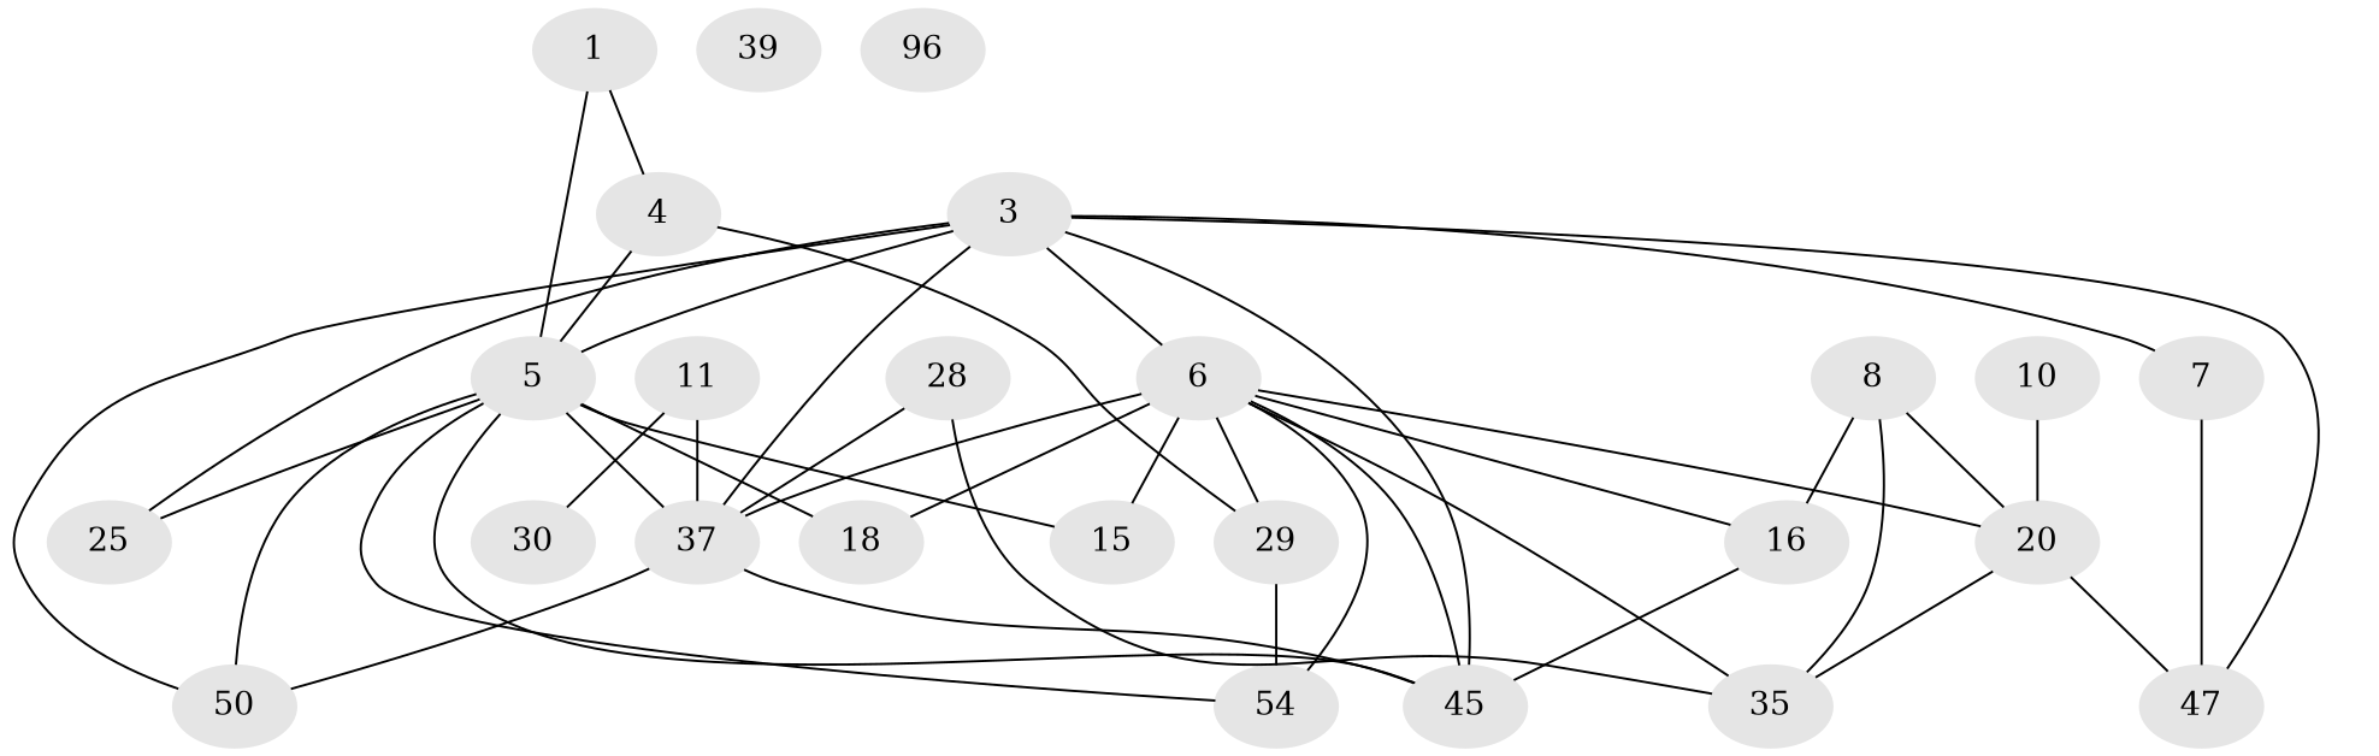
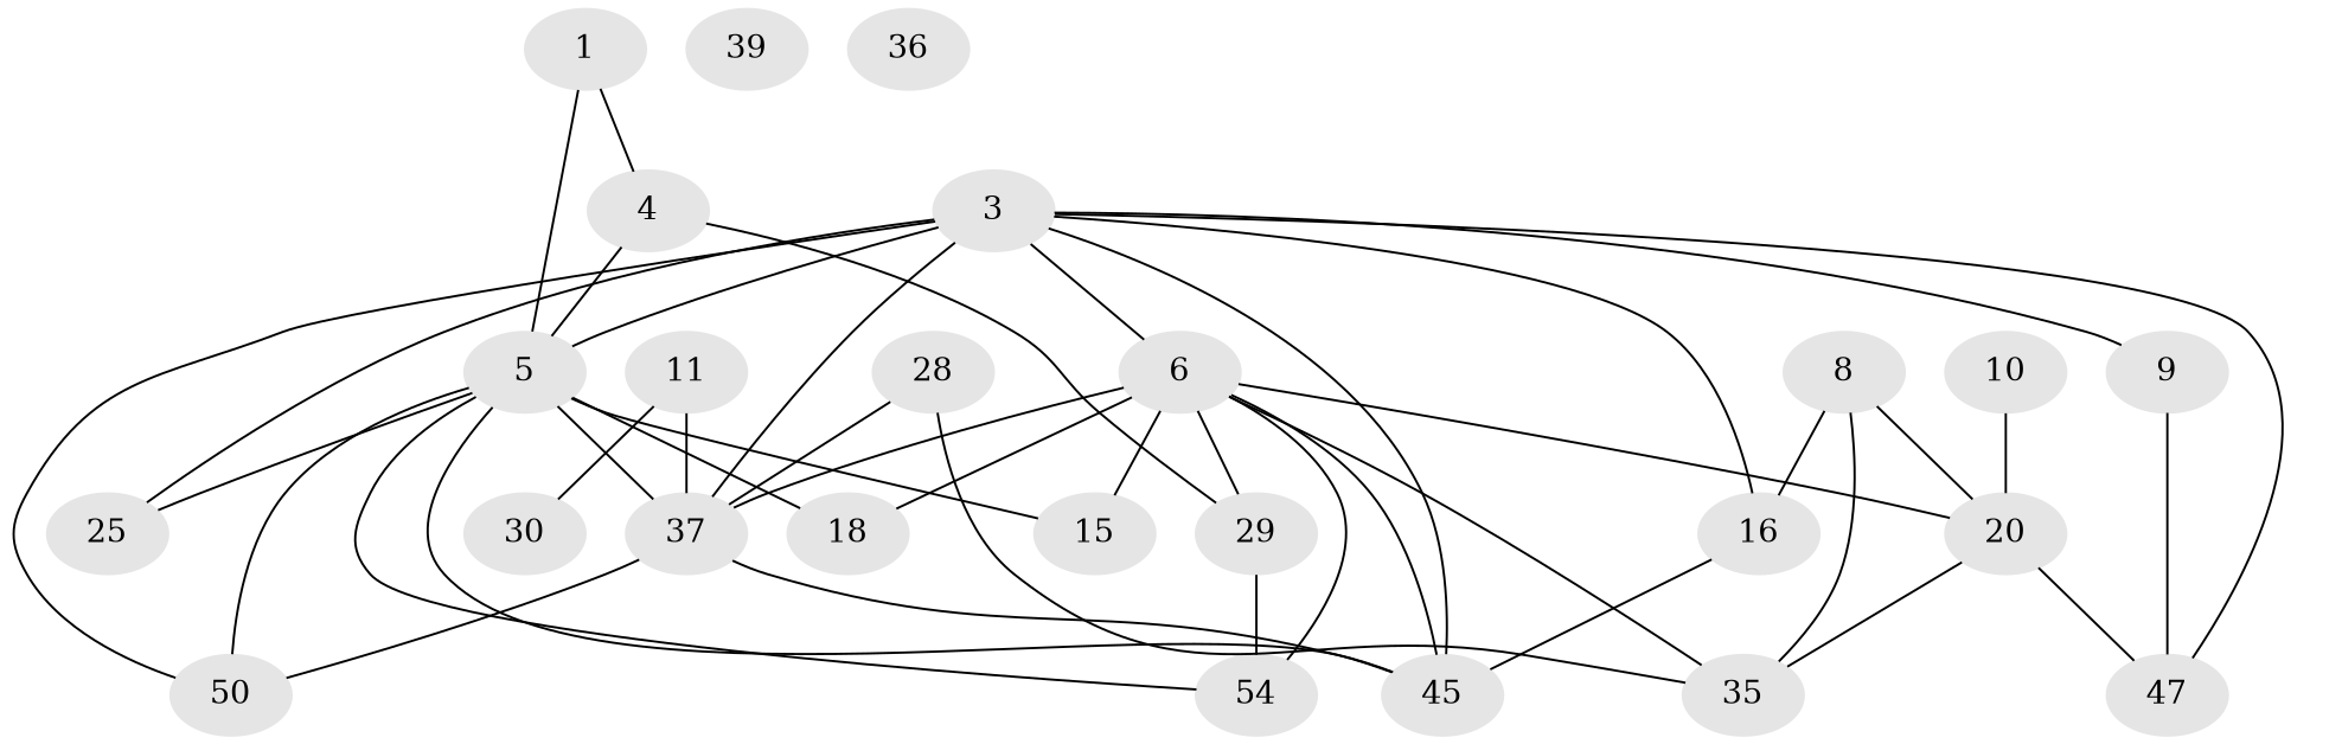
  graph {
    node [color=gray90 style=filled]
    1 [super="+2"]
    4 [super="+13"]
    5 [super="+44+9"]
    29
    25
    37 [super="+41"]
    45 [super="+49"]
    50
    15
    18 [super="+33"]
    54
    3 [super="+12"]
    6 [super="+31+38+27"]
-   7
+   7 [label=9]
    16 [super="+53"]
    47
    20 [super="+34"]
    35
    8
    10
    11 [super="+17"]
    30
    n23 [label=39]
    28
-   36 [label=96]
+   36
    1 -- 4
    1 -- 5
    4 -- 5
    4 -- 29
    5 -- 25
    5 -- 37 [weight=3]
    5 -- 45 [weight=2]
    5 -- 50
    5 -- 15
    5 -- 18
    5 -- 54
    29 -- 54
    37 -- 45
    37 -- 50
    3 -- 5 [weight=2]
    3 -- 25
    3 -- 37 [weight=2]
    3 -- 45
    3 -- 50
    3 -- 6
    3 -- 7 [weight=2]
-   6 -- 16
+   3 -- 16
    3 -- 47
    6 -- 29
    6 -- 37 [weight=3]
    6 -- 45
    6 -- 15
    6 -- 18 [weight=2]
    6 -- 54
    6 -- 20
    6 -- 35
    7 -- 47
    16 -- 45
    20 -- 47
    20 -- 35
    8 -- 16
    8 -- 20
    8 -- 35
    10 -- 20
    11 -- 37 [weight=2]
    11 -- 30
    28 -- 37
    28 -- 35
  }
